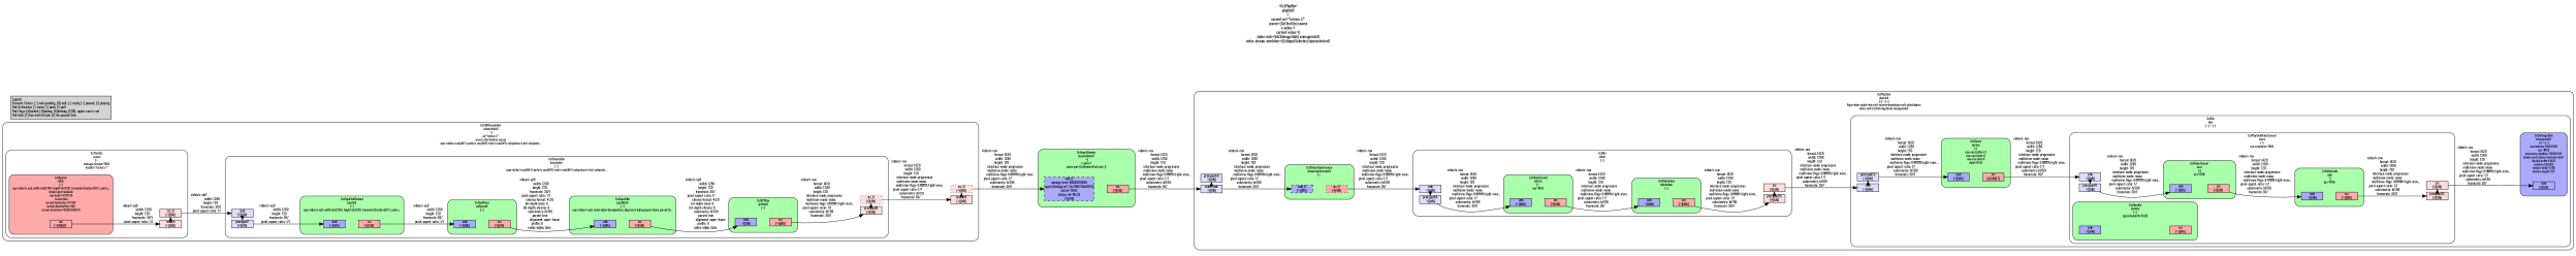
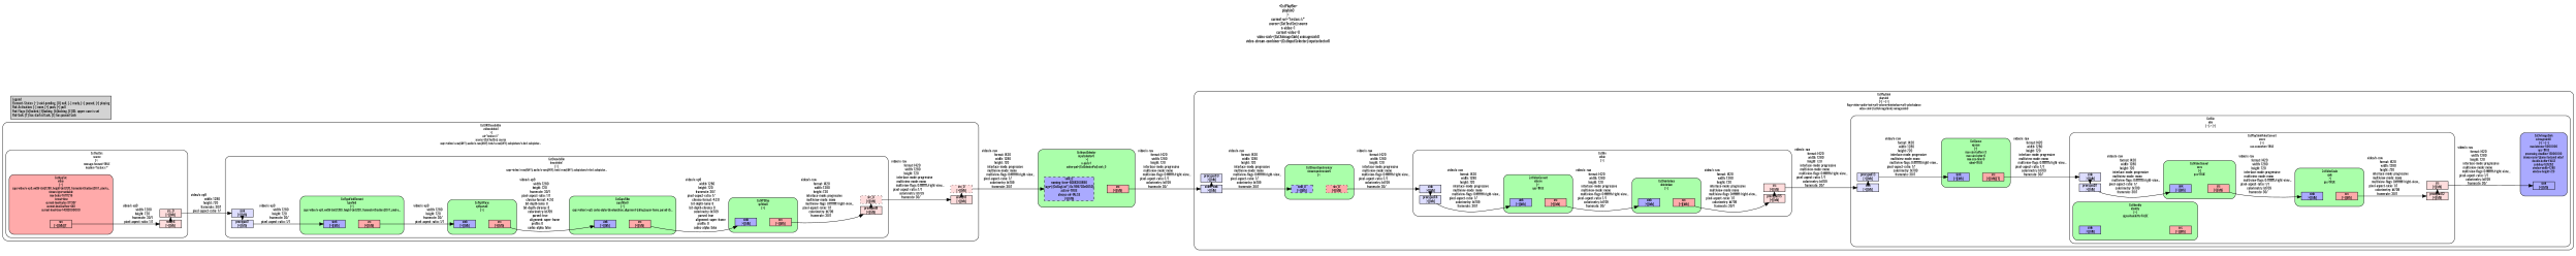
  digraph {
    fontname=Oswald
    fontsize=10
    label="<GstPlayBin>\nplaybin0\n[>]\ncurrent-uri=\"testsrc://\"\nsource=(GstTestSrc) source\nn-video=1\ncurrent-video=0\nvideo-sink=(GstXvImageSink) xvimagesink0\nvideo-stream-combiner=(GstInputSelector) inputselector0"
    labelloc=t
    nodesep=.1
    rankdir=LR
    ranksep=.2
    node [color=black fillcolor="#aaaaff" fontname=Oswald fontsize=9 margin="0.0,0.0" shape=box style="filled,solid"]
    edge [fontname=Oswald fontsize=9 labelfontsize=6]
    n1 [height=0.2 label="sink_0\nrunning-time=6008360890\ntags=((GstTagList*) 0x7f99702e0050)\nactive=TRUE\nalways-ok=FALSE\n[>][bfb]" style="filled,dashed"]
    n2 [fillcolor="#ffaaaa" height=0.2 label="src\n[>][bfb]"]
    n3 [fillcolor="#ffdddd" height=0.2 label="always9\n[>][bfb]"]
    n4 [fillcolor="#ffdddd" height=0.2 label="src_0\n[>][bfb]" style="filled,dotted"]
    n5 [fillcolor="#ddddff" height=0.2 label="proxypad7\n[>][bfb]"]
    n6 [fillcolor="#ddddff" height=0.2 label="sink\n[>][bfb]"]
    n7 [fillcolor="#ffdddd" height=0.2 label="proxypad8\n[>][bfb]"]
    n8 [fillcolor="#ffdddd" height=0.2 label="src_0\n[>][bfb]" style="filled,dotted"]
    n9 [height=0.2 label="sink\n[>][bfb]"]
    n10 [fillcolor="#ffaaaa" height=0.2 label="src\n[>][bfb]"]
    n11 [height=0.2 label="sink\n[>][bfb]"]
    n12 [fillcolor="#ffaaaa" height=0.2 label="src\n[>][bfb]"]
    n13 [height=0.2 label="sink\n[>][bfb]"]
    n14 [fillcolor="#ffaaaa" height=0.2 label="src\n[>][bfb]"]
    n15 [height=0.2 label="sink\n[>][bfb]"]
    n16 [fillcolor="#ffaaaa" height=0.2 label="src\n[>][bfb]"]
    n17 [fillcolor="#ffdddd" height=0.2 label="ready6\n[>][bfb]"]
    n18 [fillcolor="#ffdddd" height=0.2 label="src_0\n[>][bfb]"]
    n19 [fillcolor="#ffaaaa" height=0.2 label="src\n[>][bfb][T]"]
    n20 [fillcolor="#ddddff" height=0.2 label="video_sink\n[>][bfb]"]
    n21 [fillcolor="#ddddff" height=0.2 label="proxypad10\n[>][bfb]"]
    n22 [fillcolor="#ddddff" height=0.2 label="proxypad13\n[>][bfb]"]
    n23 [fillcolor="#ddddff" height=0.2 label="sink\n[>][bfb]"]
-   n24 [fillcolor="#ddddff" height=0.2 label="proxypad11\n[>][bfb]"]
+   n24 [fillcolor="#ddddff" height=0.2 label="proxypad21\n[>][bfb]"]
    n25 [fillcolor="#ddddff" height=0.2 label="sink\n[>][bfb]"]
    n26 [fillcolor="#ffdddd" height=0.2 label="proxypad12\n[>][bfb]"]
    n27 [fillcolor="#ffdddd" height=0.2 label="src\n[>][bfb]"]
    n28 [height=0.2 label="sink\n[>][bfb]"]
    n29 [fillcolor="#ffaaaa" height=0.2 label="src\n[>][bfb]"]
    n30 [height=0.2 label="sink\n[>][bfb]"]
    n31 [fillcolor="#ffaaaa" height=0.2 label="src\n[>][bfb]"]
    n32 [height=0.2 label="sink\n[>][bfb]"]
    n33 [fillcolor="#ffaaaa" height=0.2 label="src\n[>][bfb]"]
    n34 [height=0.2 label="sink\n[>][bfb]"]
    n35 [fillcolor="#ffaaaa" height=0.2 label="src\n[>][bfb][T]"]
    n36 [height=0.2 label="sink\n[>][bfb]"]
    n37 [fillcolor="#ddddff" height=0.2 label="proxypad14\n[>][bfb]"]
    n38 [fillcolor="#ddddff" height=0.2 label="sink\n[>][bfb]"]
    n39 [fillcolor="#ffdddd" height=0.2 label="proxypad15\n[>][bfb]"]
    n40 [fillcolor="#ffdddd" height=0.2 label="src\n[>][bfb]"]
    n41 [height=0.2 label="sink\n[>][bfb]"]
    n42 [fillcolor="#ffaaaa" height=0.2 label="src\n[>][bfb]"]
    n43 [height=0.2 label="sink\n[>][bfb]"]
    n44 [fillcolor="#ffaaaa" height=0.2 label="src\n[>][bfb]"]
    n45 [height=0.2 label="sink_0\n[>][bfb]" style="filled,dashed"]
    n46 [fillcolor="#ffaaaa" height=0.2 label="src_0\n[>][bfb]" style="filled,dotted"]
    n47 [label="Legend\lElement-States: [~] void-pending, [0] null, [-] ready, [=] paused, [>] playing\lPad-Activation: [-] none, [>] push, [<] pull\lPad-Flags: [b]locked, [f]lushing, [b]locking, [E]OS; upper-case is set\lPad-Task: [T] has started task, [t] has paused task\l" margin="0.05,0.05" style=filled color="" fillcolor=""]
    subgraph cluster_1 {
      color=black
      fillcolor="#aaffaa"
      fontsize=8
      label="GstInputSelector\ninputselector0\n[>]\nn-pads=1\nactive-pad=(GstSelectorPad) sink_0"
      style="filled,rounded"
      subgraph cluster_2 {
        color=black
        fillcolor="#aaffaa"
        fontsize=8
        label=""
        style=invis
        n1
      }
      subgraph cluster_3 {
        color=black
        fillcolor="#aaffaa"
        fontsize=8
        label=""
        style=invis
        n2
      }
    }
    subgraph cluster_4 {
      color=black
      fillcolor="#ffffff"
      fontsize=8
      label="GstURIDecodeBin\nuridecodebin1\n[>]\nuri=\"testsrc://\"\nsource=(GstTestSrc) source\ncaps=video/x-raw(ANY); audio/x-raw(ANY); text/x-raw(ANY); subpicture/x-dvd; subpictur…"
      style="filled,rounded"
      subgraph cluster_5 {
        color=black
        fillcolor="#ffffff"
        fontsize=8
        label=""
        style=invis
        n3
        n4
      }
      subgraph cluster_6 {
        color=black
        fillcolor="#ffffff"
        fontsize=8
        label="GstDecodeBin\ndecodebin1\n[>]\ncaps=video/x-raw(ANY); audio/x-raw(ANY); text/x-raw(ANY); subpicture/x-dvd; subpictur…"
        style="filled,rounded"
        subgraph cluster_7 {
          color=black
          fillcolor="#ffffff"
          fontsize=8
          label=""
          style=invis
          n5
          n6
        }
        subgraph cluster_8 {
          color=black
          fillcolor="#ffffff"
          fontsize=8
          label=""
          style=invis
          n7
          n8
        }
        subgraph cluster_9 {
          color=black
          fillcolor="#aaffaa"
          fontsize=8
          label="GstVp9Parse\nvp9parse0\n[>]"
          style="filled,rounded"
          subgraph cluster_10 {
            color=black
            fillcolor="#aaffaa"
            fontsize=8
            label=""
            style=invis
            n9
          }
          subgraph cluster_11 {
            color=black
            fillcolor="#aaffaa"
            fontsize=8
            label=""
            style=invis
            n10
          }
        }
        subgraph cluster_12 {
          color=black
          fillcolor="#aaffaa"
          fontsize=8
          label="GstVP9Dec\nvp9dec0\n[>]"
          style="filled,rounded"
          subgraph cluster_13 {
            color=black
            fillcolor="#aaffaa"
            fontsize=8
            label=""
            style=invis
            n11
          }
          subgraph cluster_14 {
            color=black
            fillcolor="#aaffaa"
            fontsize=8
            label=""
            style=invis
            n12
          }
        }
        subgraph cluster_15 {
          color=black
          fillcolor="#aaffaa"
          fontsize=8
          label="GstCapsFilter\ncapsfilter0\n[>]\ncaps=video/x-vp9, codec-alpha=(boolean)true, alignment=(string)super-frame, parsed=(b…"
          style="filled,rounded"
          subgraph cluster_16 {
            color=black
            fillcolor="#aaffaa"
            fontsize=8
            label=""
            style=invis
            n13
          }
          subgraph cluster_17 {
            color=black
            fillcolor="#aaffaa"
            fontsize=8
            label=""
            style=invis
            n14
          }
        }
        subgraph cluster_18 {
          color=black
          fillcolor="#aaffaa"
          fontsize=8
          label="GstTypeFindElement\ntypefind\n[>]\ncaps=video/x-vp9, width=(int)1280, height=(int)720, framerate=(fraction)30/1, pixel-a…"
          style="filled,rounded"
          subgraph cluster_19 {
            color=black
            fillcolor="#aaffaa"
            fontsize=8
            label=""
            style=invis
            n15
          }
          subgraph cluster_20 {
            color=black
            fillcolor="#aaffaa"
            fontsize=8
            label=""
            style=invis
            n16
          }
        }
      }
      subgraph cluster_21 {
        color=black
        fillcolor="#ffffff"
        fontsize=8
        label="GstTestSrc\nsource\n[>]\nmessage-forward=TRUE\nlocation=\"testsrc://\""
        style="filled,rounded"
        subgraph cluster_22 {
          color=black
          fillcolor="#ffffff"
          fontsize=8
          label=""
          style=invis
          n17
          n18
        }
        subgraph cluster_23 {
          color=black
          fillcolor="#ffaaaa"
          fontsize=8
          label="GstAppSrc\nvideo\n[>]\ncaps=video/x-vp9, width=(int)1280, height=(int)720, framerate=(fraction)30/1, pixel-a…\nstream-type=seekable\nmax-bytes=16777216\nformat=time\ncurrent-level-bytes=271307\ncurrent-level-buffers=448\ncurrent-level-time=14933000000"
          style="filled,rounded"
          subgraph cluster_24 {
            color=black
            fillcolor="#ffaaaa"
            fontsize=8
            label=""
            style=invis
            n19
          }
        }
      }
    }
    subgraph cluster_25 {
      color=black
      fillcolor="#ffffff"
      fontsize=8
      label="GstPlaySink\nplaysink\n[=] -> [=]\nflags=video+audio+text+soft-volume+deinterlace+soft-colorbalance\nvideo-sink=(GstXvImageSink) xvimagesink0"
      style="filled,rounded"
      subgraph cluster_26 {
        color=black
        fillcolor="#ffffff"
        fontsize=8
        label=""
        style=invis
        n20
        n21
      }
      subgraph cluster_27 {
        color=black
        fillcolor="#ffffff"
        fontsize=8
        label="GstBin\nvbin\n[=] -> [=]"
        style="filled,rounded"
        subgraph cluster_28 {
          color=black
          fillcolor="#ffffff"
          fontsize=8
          label=""
          style=invis
          n22
          n23
        }
        subgraph cluster_29 {
          color=black
          fillcolor="#ffffff"
          fontsize=8
          label="GstPlaySinkVideoConvert\nvconv\n[>]\nuse-converters=TRUE"
          style="filled,rounded"
          subgraph cluster_30 {
            color=black
            fillcolor="#ffffff"
            fontsize=8
            label=""
            style=invis
            n24
            n25
          }
          subgraph cluster_31 {
            color=black
            fillcolor="#ffffff"
            fontsize=8
            label=""
            style=invis
            n26
            n27
          }
          subgraph cluster_32 {
            color=black
            fillcolor="#aaffaa"
            fontsize=8
            label="GstVideoScale\nscale\n[>]\nqos=TRUE"
            style="filled,rounded"
            subgraph cluster_33 {
              color=black
              fillcolor="#aaffaa"
              fontsize=8
              label=""
              style=invis
              n28
            }
            subgraph cluster_34 {
              color=black
              fillcolor="#aaffaa"
              fontsize=8
              label=""
              style=invis
              n29
            }
          }
          subgraph cluster_35 {
            color=black
            fillcolor="#aaffaa"
            fontsize=8
            label="GstVideoConvert\nconv\n[>]\nqos=TRUE"
            style="filled,rounded"
            subgraph cluster_36 {
              color=black
              fillcolor="#aaffaa"
              fontsize=8
              label=""
              style=invis
              n30
            }
            subgraph cluster_37 {
              color=black
              fillcolor="#aaffaa"
              fontsize=8
              label=""
              style=invis
              n31
            }
          }
          subgraph cluster_38 {
            color=black
            fillcolor="#aaffaa"
            fontsize=8
            label="GstIdentity\nidentity\n[>]\nsignal-handoffs=FALSE"
            style="filled,rounded"
            subgraph cluster_39 {
              color=black
              fillcolor="#aaffaa"
              fontsize=8
              label=""
              style=invis
              n32
            }
            subgraph cluster_40 {
              color=black
              fillcolor="#aaffaa"
              fontsize=8
              label=""
              style=invis
              n33
            }
          }
        }
        subgraph cluster_41 {
          color=black
          fillcolor="#aaffaa"
          fontsize=8
          label="GstQueue\nvqueue\n[>]\nmax-size-buffers=3\nmax-size-bytes=0\nmax-size-time=0\nsilent=TRUE"
          style="filled,rounded"
          subgraph cluster_42 {
            color=black
            fillcolor="#aaffaa"
            fontsize=8
            label=""
            style=invis
            n34
          }
          subgraph cluster_43 {
            color=black
            fillcolor="#aaffaa"
            fontsize=8
            label=""
            style=invis
            n35
          }
        }
        subgraph cluster_44 {
          color=black
          fillcolor="#aaaaff"
          fontsize=8
          label="GstXvImageSink\nxvimagesink0\n[=] -> [=]\nmax-lateness=5000000\nqos=TRUE\nprocessing-deadline=15000000\ndevice-name=\"glamor textured video\"\ndouble-buffer=FALSE\ncolorkey=526352\nwindow-width=1280\nwindow-height=720"
          style="filled,rounded"
          subgraph cluster_45 {
            color=black
            fillcolor="#aaaaff"
            fontsize=8
            label=""
            style=invis
            n36
          }
        }
      }
      subgraph cluster_46 {
        color=black
        fillcolor="#ffffff"
        fontsize=8
        label="GstBin\nvdbin\n[>]"
        style="filled,rounded"
        subgraph cluster_47 {
          color=black
          fillcolor="#ffffff"
          fontsize=8
          label=""
          style=invis
          n37
          n38
        }
        subgraph cluster_48 {
          color=black
          fillcolor="#ffffff"
          fontsize=8
          label=""
          style=invis
          n39
          n40
        }
        subgraph cluster_49 {
          color=black
          fillcolor="#aaffaa"
          fontsize=8
          label="GstDeinterlace\ndeinterlace\n[>]"
          style="filled,rounded"
          subgraph cluster_50 {
            color=black
            fillcolor="#aaffaa"
            fontsize=8
            label=""
            style=invis
            n41
          }
          subgraph cluster_51 {
            color=black
            fillcolor="#aaffaa"
            fontsize=8
            label=""
            style=invis
            n42
          }
        }
        subgraph cluster_52 {
          color=black
          fillcolor="#aaffaa"
          fontsize=8
          label="GstVideoConvert\nvdconv\n[>]\nqos=TRUE"
          style="filled,rounded"
          subgraph cluster_53 {
            color=black
            fillcolor="#aaffaa"
            fontsize=8
            label=""
            style=invis
            n43
          }
          subgraph cluster_54 {
            color=black
            fillcolor="#aaffaa"
            fontsize=8
            label=""
            style=invis
            n44
          }
        }
      }
      subgraph cluster_55 {
        color=black
        fillcolor="#aaffaa"
        fontsize=8
        label="GstStreamSynchronizer\nstreamsynchronizer0\n[>]"
        style="filled,rounded"
        subgraph cluster_56 {
          color=black
          fillcolor="#aaffaa"
          fontsize=8
          label=""
          style=invis
          n45
        }
        subgraph cluster_57 {
          color=black
          fillcolor="#aaffaa"
          fontsize=8
          label=""
          style=invis
          n46
        }
      }
    }
    n1 -> n2 [style=invis]
    n2 -> n20 [label="video/x-raw\l              format: I420\l               width: 1280\l              height: 720\l      interlace-mode: progressive\l      multiview-mode: mono\l     multiview-flags: 0:ffffffff:/right-view...\l  pixel-aspect-ratio: 1/1\l         colorimetry: bt709\l           framerate: 30/1\l"]
    n3 -> n4 [minlen=0 style=dashed]
    n4 -> n1 [label="video/x-raw\l              format: I420\l               width: 1280\l              height: 720\l      interlace-mode: progressive\l      multiview-mode: mono\l     multiview-flags: 0:ffffffff:/right-view...\l  pixel-aspect-ratio: 1/1\l         colorimetry: bt709\l           framerate: 30/1\l"]
    n5 -> n15 [label="video/x-vp9\l               width: 1280\l              height: 720\l           framerate: 30/1\l  pixel-aspect-ratio: 1/1\l"]
    n6 -> n5 [minlen=0 style=dashed]
    n6 -> n8 [style=invis]
    n7 -> n8 [minlen=0 style=dashed]
    n8 -> n3 [label="video/x-raw\l              format: I420\l               width: 1280\l              height: 720\l      interlace-mode: progressive\l      multiview-mode: mono\l     multiview-flags: 0:ffffffff:/right-view...\l  pixel-aspect-ratio: 1/1\l         colorimetry: bt709\l           framerate: 30/1\l"]
    n9 -> n10 [style=invis]
    n10 -> n13 [label="video/x-vp9\l               width: 1280\l              height: 720\l           framerate: 30/1\l  pixel-aspect-ratio: 1/1\l       chroma-format: 4:2:0\l      bit-depth-luma: 8\l    bit-depth-chroma: 8\l         colorimetry: bt709\l              parsed: true\l           alignment: super-frame\l             profile: 0\l         codec-alpha: false\l"]
    n11 -> n12 [style=invis]
    n12 -> n7 [label="video/x-raw\l              format: I420\l               width: 1280\l              height: 720\l      interlace-mode: progressive\l      multiview-mode: mono\l     multiview-flags: 0:ffffffff:/right-view...\l  pixel-aspect-ratio: 1/1\l         colorimetry: bt709\l           framerate: 30/1\l"]
    n13 -> n14 [style=invis]
    n14 -> n11 [label="video/x-vp9\l               width: 1280\l              height: 720\l           framerate: 30/1\l  pixel-aspect-ratio: 1/1\l       chroma-format: 4:2:0\l      bit-depth-luma: 8\l    bit-depth-chroma: 8\l         colorimetry: bt709\l              parsed: true\l           alignment: super-frame\l             profile: 0\l         codec-alpha: false\l"]
    n15 -> n16 [style=invis]
    n16 -> n9 [label="video/x-vp9\l               width: 1280\l              height: 720\l           framerate: 30/1\l  pixel-aspect-ratio: 1/1\l"]
    n17 -> n18 [minlen=0 style=dashed]
    n18 -> n6 [label="video/x-vp9\l               width: 1280\l              height: 720\l           framerate: 30/1\l  pixel-aspect-ratio: 1/1\l"]
    n19 -> n17 [label="video/x-vp9\l               width: 1280\l              height: 720\l           framerate: 30/1\l  pixel-aspect-ratio: 1/1\l"]
    n20 -> n21 [minlen=0 style=dashed]
    n20 -> n45 [label="video/x-raw\l              format: I420\l               width: 1280\l              height: 720\l      interlace-mode: progressive\l      multiview-mode: mono\l     multiview-flags: 0:ffffffff:/right-view...\l  pixel-aspect-ratio: 1/1\l         colorimetry: bt709\l           framerate: 30/1\l"]
    n22 -> n34 [label="video/x-raw\l              format: I420\l               width: 1280\l              height: 720\l      interlace-mode: progressive\l      multiview-mode: mono\l     multiview-flags: 0:ffffffff:/right-view...\l  pixel-aspect-ratio: 1/1\l         colorimetry: bt709\l           framerate: 30/1\l"]
    n23 -> n22 [minlen=0 style=dashed]
    n24 -> n30 [label="video/x-raw\l              format: I420\l               width: 1280\l              height: 720\l      interlace-mode: progressive\l      multiview-mode: mono\l     multiview-flags: 0:ffffffff:/right-view...\l  pixel-aspect-ratio: 1/1\l         colorimetry: bt709\l           framerate: 30/1\l"]
    n25 -> n24 [minlen=0 style=dashed]
    n25 -> n27 [style=invis]
    n26 -> n27 [minlen=0 style=dashed]
    n27 -> n36 [label="video/x-raw\l              format: I420\l               width: 1280\l              height: 720\l      interlace-mode: progressive\l      multiview-mode: mono\l     multiview-flags: 0:ffffffff:/right-view...\l  pixel-aspect-ratio: 1/1\l         colorimetry: bt709\l           framerate: 30/1\l"]
    n28 -> n29 [style=invis]
    n29 -> n26 [label="video/x-raw\l              format: I420\l               width: 1280\l              height: 720\l      interlace-mode: progressive\l      multiview-mode: mono\l     multiview-flags: 0:ffffffff:/right-view...\l  pixel-aspect-ratio: 1/1\l         colorimetry: bt709\l           framerate: 30/1\l"]
    n30 -> n31 [style=invis]
    n31 -> n28 [label="video/x-raw\l              format: I420\l               width: 1280\l              height: 720\l      interlace-mode: progressive\l      multiview-mode: mono\l     multiview-flags: 0:ffffffff:/right-view...\l  pixel-aspect-ratio: 1/1\l         colorimetry: bt709\l           framerate: 30/1\l"]
    n32 -> n33 [style=invis]
    n34 -> n35 [style=invis]
    n35 -> n25 [label="video/x-raw\l              format: I420\l               width: 1280\l              height: 720\l      interlace-mode: progressive\l      multiview-mode: mono\l     multiview-flags: 0:ffffffff:/right-view...\l  pixel-aspect-ratio: 1/1\l         colorimetry: bt709\l           framerate: 30/1\l"]
    n37 -> n43 [label="video/x-raw\l              format: I420\l               width: 1280\l              height: 720\l      interlace-mode: progressive\l      multiview-mode: mono\l     multiview-flags: 0:ffffffff:/right-view...\l  pixel-aspect-ratio: 1/1\l         colorimetry: bt709\l           framerate: 30/1\l"]
    n38 -> n37 [minlen=0 style=dashed]
    n38 -> n40 [style=invis]
    n39 -> n40 [minlen=0 style=dashed]
    n40 -> n23 [label="video/x-raw\l              format: I420\l               width: 1280\l              height: 720\l      interlace-mode: progressive\l      multiview-mode: mono\l     multiview-flags: 0:ffffffff:/right-view...\l  pixel-aspect-ratio: 1/1\l         colorimetry: bt709\l           framerate: 30/1\l"]
    n41 -> n42 [style=invis]
    n42 -> n39 [label="video/x-raw\l              format: I420\l               width: 1280\l              height: 720\l      interlace-mode: progressive\l      multiview-mode: mono\l     multiview-flags: 0:ffffffff:/right-view...\l  pixel-aspect-ratio: 1/1\l         colorimetry: bt709\l           framerate: 30/1\l"]
    n43 -> n44 [style=invis]
    n44 -> n41 [label="video/x-raw\l              format: I420\l               width: 1280\l              height: 720\l      interlace-mode: progressive\l      multiview-mode: mono\l     multiview-flags: 0:ffffffff:/right-view...\l  pixel-aspect-ratio: 1/1\l         colorimetry: bt709\l           framerate: 30/1\l"]
    n45 -> n46 [style=invis]
    n46 -> n38 [label="video/x-raw\l              format: I420\l               width: 1280\l              height: 720\l      interlace-mode: progressive\l      multiview-mode: mono\l     multiview-flags: 0:ffffffff:/right-view...\l  pixel-aspect-ratio: 1/1\l         colorimetry: bt709\l           framerate: 30/1\l"]
  }
